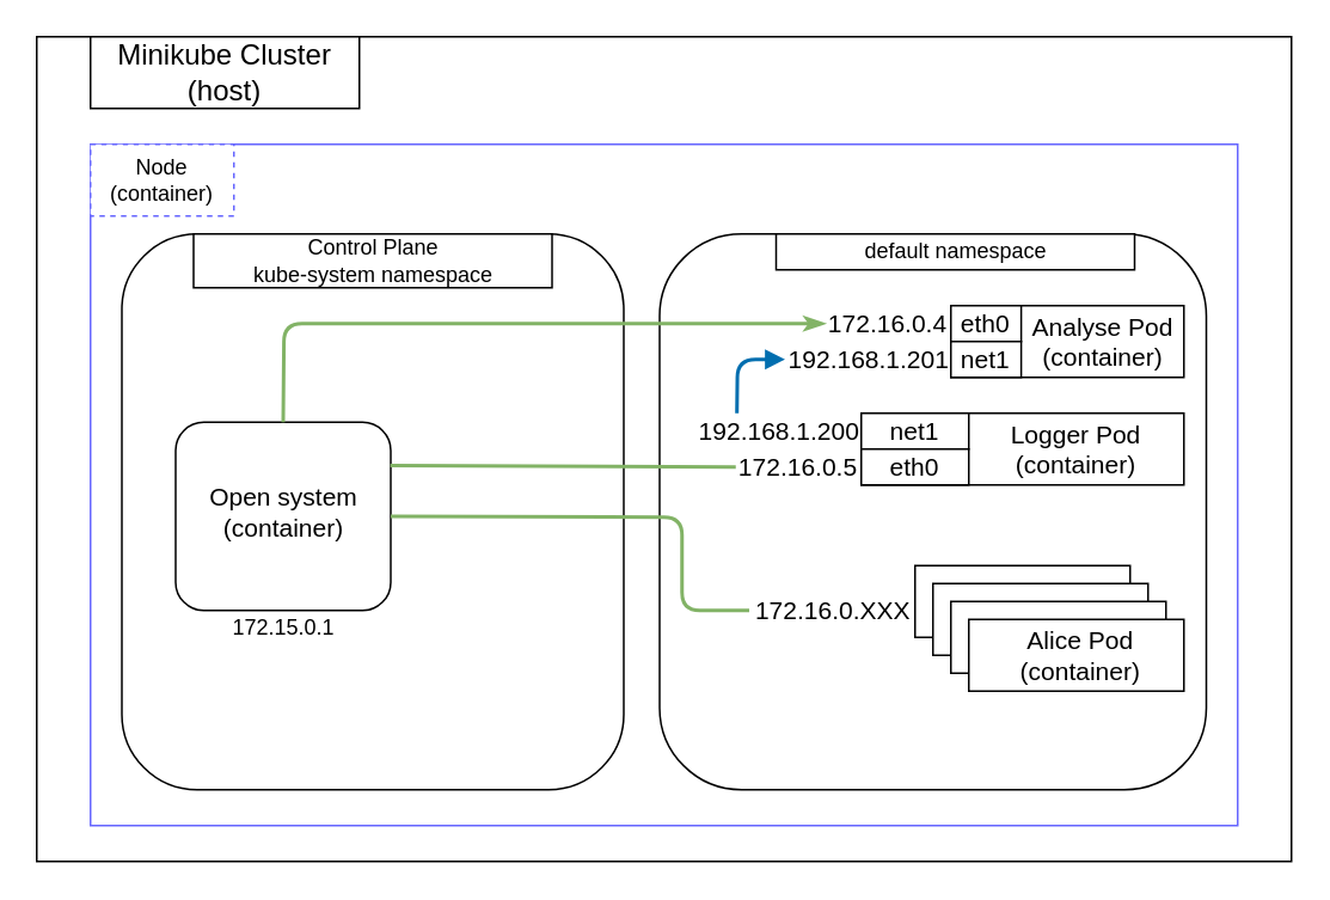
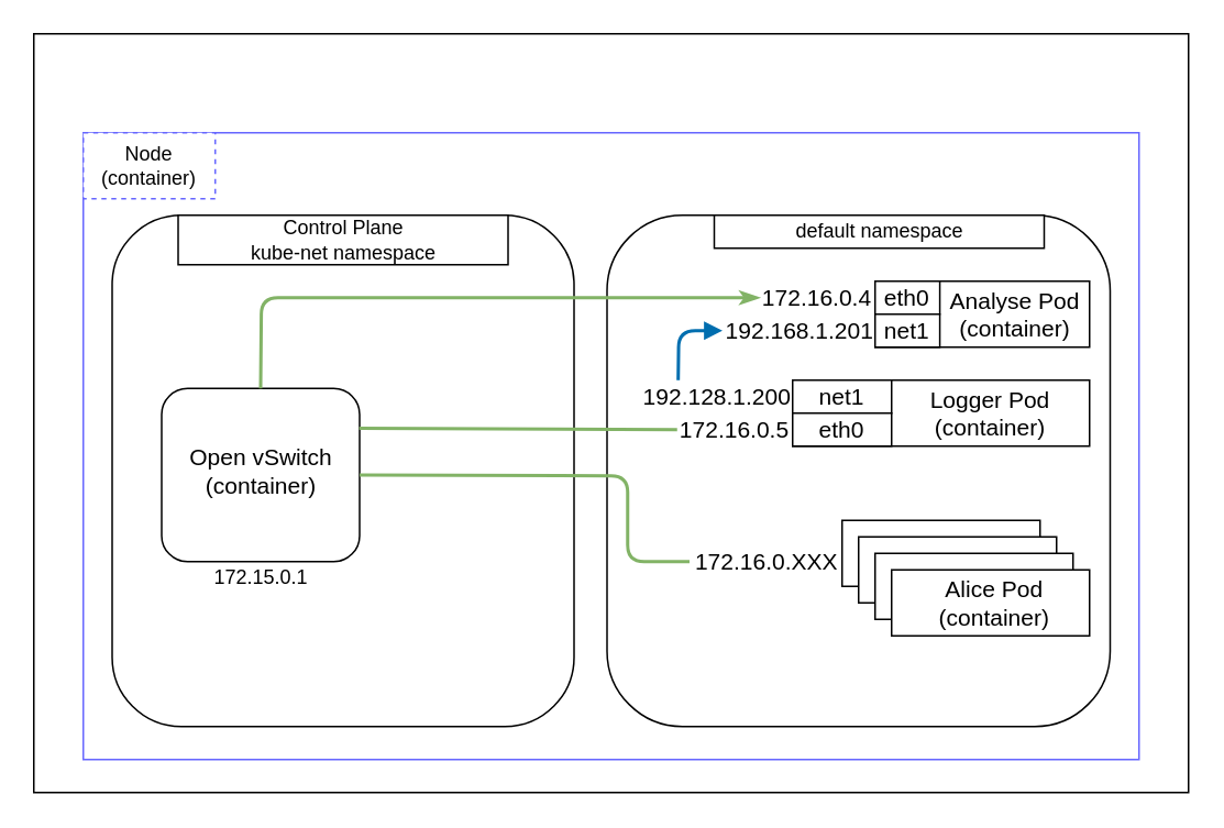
  <mxCell id="0" />
  <mxCell id="1" parent="0" />
  <mxCell id="2" value="" style="rounded=0;whiteSpace=wrap;html=1;" parent="1" vertex="1"><mxGeometry x="20" y="20" width="700" height="460" as="geometry" /></mxCell>
- <mxCell id="3" value="&lt;font style=&quot;font-size: 16px&quot;&gt;Minikube Cluster&lt;br&gt;(host)&lt;br&gt;&lt;/font&gt;" style="rounded=0;whiteSpace=wrap;html=1;" parent="1" vertex="1"><mxGeometry x="50" y="20" width="150" height="40" as="geometry" /></mxCell>
  <mxCell id="4" value="" style="rounded=0;whiteSpace=wrap;html=1;strokeColor=#6666FF;" parent="1" vertex="1"><mxGeometry x="50" y="80" width="640" height="380" as="geometry" /></mxCell>
  <mxCell id="5" value="Node&lt;br&gt;(container)" style="rounded=0;whiteSpace=wrap;html=1;strokeColor=#6666FF;dashed=1;" parent="1" vertex="1"><mxGeometry x="50" y="80" width="80" height="40" as="geometry" /></mxCell>
  <mxCell id="6" value="" style="group" parent="1" vertex="1" connectable="0"><mxGeometry x="67.5" y="130" width="605" height="340" as="geometry" /></mxCell>
  <mxCell id="7" value="" style="rounded=1;whiteSpace=wrap;html=1;" parent="6" vertex="1"><mxGeometry width="280" height="310" as="geometry" /></mxCell>
- <mxCell id="8" value="Control Plane&lt;br&gt;kube-system namespace" style="rounded=0;whiteSpace=wrap;html=1;" parent="6" vertex="1"><mxGeometry x="40" width="200" height="30" as="geometry" /></mxCell>
+ <mxCell id="8" value="Control Plane&lt;br&gt;kube-net namespace" style="rounded=0;whiteSpace=wrap;html=1;" parent="6" vertex="1"><mxGeometry x="40" width="200" height="30" as="geometry" /></mxCell>
  <mxCell id="9" value="&lt;font style=&quot;font-size: 16px&quot;&gt;&lt;br&gt;&lt;/font&gt;" style="rounded=1;whiteSpace=wrap;html=1;" parent="6" vertex="1"><mxGeometry x="30" y="105" width="120" height="105" as="geometry" /></mxCell>
  <mxCell id="10" value="" style="rounded=1;whiteSpace=wrap;html=1;" parent="6" vertex="1"><mxGeometry x="300" width="305" height="310" as="geometry" /></mxCell>
  <mxCell id="11" value="" style="endArrow=classicThin;html=1;exitX=0.5;exitY=0;exitDx=0;exitDy=0;fillColor=#d5e8d4;strokeColor=#82b366;entryX=0;entryY=0.5;entryDx=0;entryDy=0;strokeWidth=2;endFill=1;" parent="6" source="9" target="12" edge="1"><mxGeometry width="50" height="50" relative="1" as="geometry"><mxPoint x="820" y="290" as="sourcePoint" /><mxPoint x="412.5" y="90" as="targetPoint" /><Array as="points"><mxPoint x="90.5" y="50" /><mxPoint x="310.5" y="50" /></Array></mxGeometry></mxCell>
  <mxCell id="12" value="172.16.0.4" style="text;html=1;strokeColor=none;fillColor=none;align=center;verticalAlign=middle;whiteSpace=wrap;rounded=0;fontSize=14;" parent="6" vertex="1"><mxGeometry x="392.5" y="40" width="70" height="20" as="geometry" /></mxCell>
  <mxCell id="13" value="172.16.0.5" style="text;html=1;strokeColor=none;fillColor=none;align=center;verticalAlign=middle;whiteSpace=wrap;rounded=0;fontSize=14;" parent="6" vertex="1"><mxGeometry x="342.5" y="120" width="70" height="20" as="geometry" /></mxCell>
  <mxCell id="14" value="172.15.0.1" style="text;html=1;strokeColor=none;fillColor=none;align=center;verticalAlign=middle;whiteSpace=wrap;rounded=0;" parent="6" vertex="1"><mxGeometry x="55" y="210" width="70" height="20" as="geometry" /></mxCell>
  <mxCell id="15" value="default namespace" style="rounded=0;whiteSpace=wrap;html=1;" parent="6" vertex="1"><mxGeometry x="365" width="200" height="20" as="geometry" /></mxCell>
  <mxCell id="16" value="" style="group" parent="6" vertex="1" connectable="0"><mxGeometry x="412.5" y="100" width="180" height="40" as="geometry" /></mxCell>
  <mxCell id="17" value="" style="rounded=0;whiteSpace=wrap;html=1;fontSize=14;" parent="16" vertex="1"><mxGeometry width="180" height="40" as="geometry" /></mxCell>
  <mxCell id="18" value="net1" style="rounded=0;whiteSpace=wrap;html=1;fontSize=14;" parent="16" vertex="1"><mxGeometry width="60.0" height="20" as="geometry" /></mxCell>
  <mxCell id="19" value="eth0" style="rounded=0;whiteSpace=wrap;html=1;fontSize=14;" parent="16" vertex="1"><mxGeometry y="20" width="60.0" height="20" as="geometry" /></mxCell>
  <mxCell id="20" value="Logger Pod&lt;br&gt;(container)" style="text;html=1;strokeColor=none;fillColor=none;align=center;verticalAlign=middle;whiteSpace=wrap;rounded=0;fontSize=14;" parent="16" vertex="1"><mxGeometry x="60.0" width="120.0" height="40" as="geometry" /></mxCell>
- <mxCell id="21" value="192.168.1.200" style="text;html=1;strokeColor=none;fillColor=none;align=center;verticalAlign=middle;whiteSpace=wrap;rounded=0;fontSize=14;" parent="6" vertex="1"><mxGeometry x="320" y="100" width="92.5" height="20" as="geometry" /></mxCell>
+ <mxCell id="21" value="192.128.1.200" style="text;html=1;strokeColor=none;fillColor=none;align=center;verticalAlign=middle;whiteSpace=wrap;rounded=0;fontSize=14;" parent="6" vertex="1"><mxGeometry x="320" y="100" width="92.5" height="20" as="geometry" /></mxCell>
  <mxCell id="22" value="192.168.1.201" style="text;html=1;strokeColor=none;fillColor=none;align=center;verticalAlign=middle;whiteSpace=wrap;rounded=0;fontSize=14;" parent="6" vertex="1"><mxGeometry x="370" y="60" width="92.5" height="20" as="geometry" /></mxCell>
  <mxCell id="23" value="" style="endArrow=block;html=1;fontSize=14;entryX=0;entryY=0.5;entryDx=0;entryDy=0;exitX=0.25;exitY=0;exitDx=0;exitDy=0;fillColor=#1ba1e2;strokeColor=#006EAF;strokeWidth=2;" parent="6" source="21" target="22" edge="1"><mxGeometry width="50" height="50" relative="1" as="geometry"><mxPoint x="822.5" y="310" as="sourcePoint" /><mxPoint x="872.5" y="260" as="targetPoint" /><Array as="points"><mxPoint x="343.5" y="70" /><mxPoint x="366.5" y="70" /></Array></mxGeometry></mxCell>
  <mxCell id="24" value="172.16.0.XXX" style="text;html=1;strokeColor=none;fillColor=none;align=center;verticalAlign=middle;whiteSpace=wrap;rounded=0;fontSize=14;" parent="6" vertex="1"><mxGeometry x="350" y="200" width="92.5" height="20" as="geometry" /></mxCell>
- <mxCell id="25" value="Open system&lt;br style=&quot;font-size: 14px;&quot;&gt;(container)" style="text;html=1;strokeColor=none;fillColor=none;align=center;verticalAlign=middle;whiteSpace=wrap;rounded=0;fontSize=14;" parent="6" vertex="1"><mxGeometry x="45" y="135" width="90" height="40" as="geometry" /></mxCell>
+ <mxCell id="25" value="Open vSwitch&lt;br style=&quot;font-size: 14px;&quot;&gt;(container)" style="text;html=1;strokeColor=none;fillColor=none;align=center;verticalAlign=middle;whiteSpace=wrap;rounded=0;fontSize=14;" parent="6" vertex="1"><mxGeometry x="45" y="135" width="90" height="40" as="geometry" /></mxCell>
  <mxCell id="26" value="" style="endArrow=none;html=1;fontSize=14;entryX=0;entryY=0.5;entryDx=0;entryDy=0;exitX=0.998;exitY=0.23;exitDx=0;exitDy=0;exitPerimeter=0;fillColor=#d5e8d4;strokeColor=#82b366;strokeWidth=2;" parent="6" source="9" target="13" edge="1"><mxGeometry width="50" height="50" relative="1" as="geometry"><mxPoint x="392.5" y="200" as="sourcePoint" /><mxPoint x="442.5" y="150" as="targetPoint" /></mxGeometry></mxCell>
  <mxCell id="27" value="" style="endArrow=none;html=1;strokeWidth=2;fontSize=14;exitX=1;exitY=0.5;exitDx=0;exitDy=0;entryX=0;entryY=0.5;entryDx=0;entryDy=0;fillColor=#d5e8d4;strokeColor=#82b366;" parent="6" source="9" target="24" edge="1"><mxGeometry width="50" height="50" relative="1" as="geometry"><mxPoint x="232.5" y="190" as="sourcePoint" /><mxPoint x="282.5" y="140" as="targetPoint" /><Array as="points"><mxPoint x="312.5" y="158" /><mxPoint x="312.5" y="210" /></Array></mxGeometry></mxCell>
  <mxCell id="28" value="" style="group" parent="6" vertex="1" connectable="0"><mxGeometry x="442.5" y="185" width="150" height="70" as="geometry" /></mxCell>
  <mxCell id="29" value="" style="rounded=0;whiteSpace=wrap;html=1;fontSize=14;" parent="28" vertex="1"><mxGeometry width="120" height="40" as="geometry" /></mxCell>
  <mxCell id="30" value="" style="rounded=0;whiteSpace=wrap;html=1;fontSize=14;" parent="28" vertex="1"><mxGeometry x="10" y="10" width="120" height="40" as="geometry" /></mxCell>
  <mxCell id="31" value="" style="rounded=0;whiteSpace=wrap;html=1;fontSize=14;" parent="28" vertex="1"><mxGeometry x="20" y="20" width="120" height="40" as="geometry" /></mxCell>
  <mxCell id="32" value="" style="rounded=0;whiteSpace=wrap;html=1;fontSize=14;" parent="28" vertex="1"><mxGeometry x="30" y="30" width="120" height="40" as="geometry" /></mxCell>
  <mxCell id="33" value="Alice Pod&lt;br&gt;(container)" style="text;html=1;strokeColor=none;fillColor=none;align=center;verticalAlign=middle;whiteSpace=wrap;rounded=0;fontSize=14;" parent="28" vertex="1"><mxGeometry x="55" y="35" width="75" height="30" as="geometry" /></mxCell>
  <mxCell id="34" value="" style="group" parent="6" vertex="1" connectable="0"><mxGeometry x="462.5" y="40" width="130" height="40" as="geometry" /></mxCell>
  <mxCell id="35" value="" style="rounded=0;whiteSpace=wrap;html=1;fontSize=14;" parent="34" vertex="1"><mxGeometry width="130" height="40" as="geometry" /></mxCell>
  <mxCell id="36" value="eth0" style="rounded=0;whiteSpace=wrap;html=1;fontSize=14;" parent="34" vertex="1"><mxGeometry width="39.231" height="20" as="geometry" /></mxCell>
  <mxCell id="37" value="net1" style="rounded=0;whiteSpace=wrap;html=1;fontSize=14;" parent="34" vertex="1"><mxGeometry y="20" width="39.231" height="20" as="geometry" /></mxCell>
  <mxCell id="38" value="Analyse Pod&lt;br&gt;(container)" style="text;html=1;strokeColor=none;fillColor=none;align=center;verticalAlign=middle;whiteSpace=wrap;rounded=0;fontSize=14;" parent="6" vertex="1"><mxGeometry x="504.23" y="40" width="85.77" height="40" as="geometry" /></mxCell>
